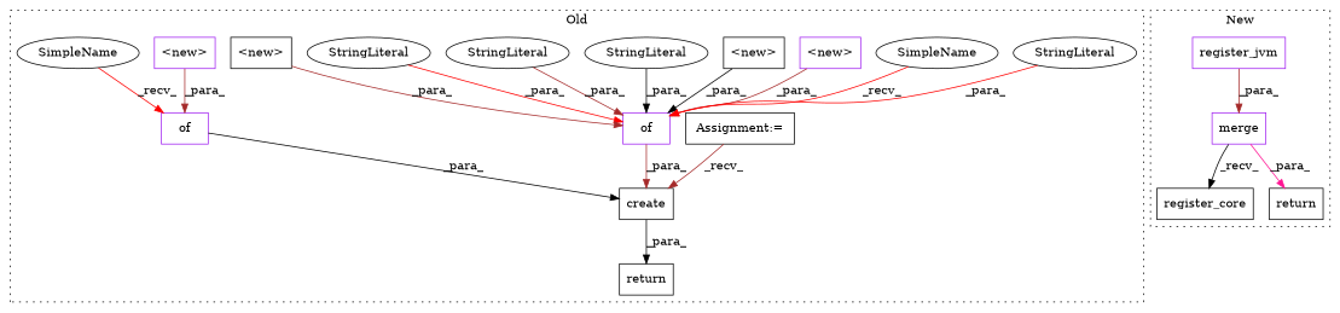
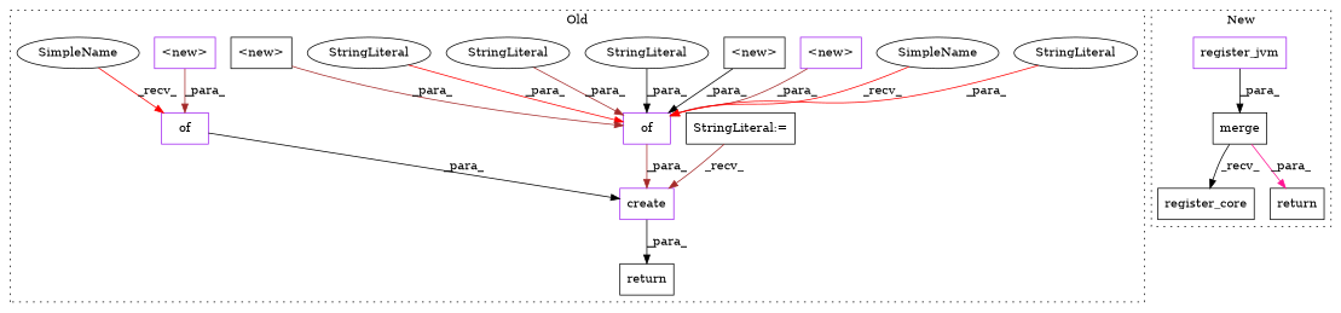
  digraph {
    node [a=32 color=black l=15 shape=box]
    edge [color=brown]
    n1 [a=14 color=purple label="<new>" s=1366]
    n2 [color=purple l="3,1" label=of s="1240,1467"]
-   n3 [l="7,1" label=create s="1157,1468"]
+   n3 [color=purple l="7,1" label=create s="1157,1468"]
    n4 [a=14 l=18 label="<new>" s=1449]
    n5 [a=45 l=21 label=StringLiteral s=1307 shape=ellipse]
    n6 [a=45 l=11 label=StringLiteral s=1405 shape=ellipse]
-   n7 [a=7 l=16 label="Assignment:=" s=1111]
+   n7 [a=7 l=16 label="StringLiteral:=" s=1111]
    n8 [a=41 l=7 label=return s=1133]
    n9 [color=purple l="3,1" label=of s="1206,1234"]
    n10 [a=14 color=purple l=19 label="<new>" s=1215]
    n11 [a=45 l=13 label=StringLiteral s=1243 shape=ellipse]
    n12 [a=14 l=16 label="<new>" s=1257]
    n13 [a=45 l=9 label=StringLiteral s=1382 shape=ellipse]
    n14 [a=42 l=3 label=SimpleName s=1202 shape=ellipse]
    n15 [a=42 l=3 label=SimpleName s=1236 shape=ellipse]
    n16 [label=register_core s=739]
-   n17 [color=purple l="6,1" label=merge s="755,775"]
+   n17 [l="6,1" label=merge s="755,775"]
    n18 [a=41 l=7 label=return s=732]
    n19 [color=purple l=14 label=register_jvm s=761]
    subgraph cluster_1 {
      label=Old
      style=dotted
      n1
      n2
      n3
      n4
      n5
      n6
      n7
      n8
      n9
      n10
      n11
      n12
      n13
      n14
      n15
    }
    subgraph cluster_2 {
      label=New
      style=dotted
      n16
      n17
      n18
      n19
    }
    n1 -> n2 [label=_para_]
    n2 -> n3 [label=_para_]
    n3 -> n8 [color=black label=_para_]
    n4 -> n2 [color=black label=_para_]
    n5 -> n2 [color=black label=_para_]
    n6 -> n2 [label=_para_]
    n7 -> n3 [label=_recv_]
    n9 -> n3 [color=black label=_para_]
    n10 -> n9 [label=_para_]
    n11 -> n2 [color=red label=_para_]
    n12 -> n2 [label=_para_]
    n13 -> n2 [color=red label=_para_]
    n14 -> n9 [color=red label=_recv_]
    n15 -> n2 [color=red label=_recv_]
    n17 -> n16 [color=black label=_recv_]
    n17 -> n18 [color=deeppink label=_para_]
-   n19 -> n17 [label=_para_]
+   n19 -> n17 [color=black label=_para_]
  }
